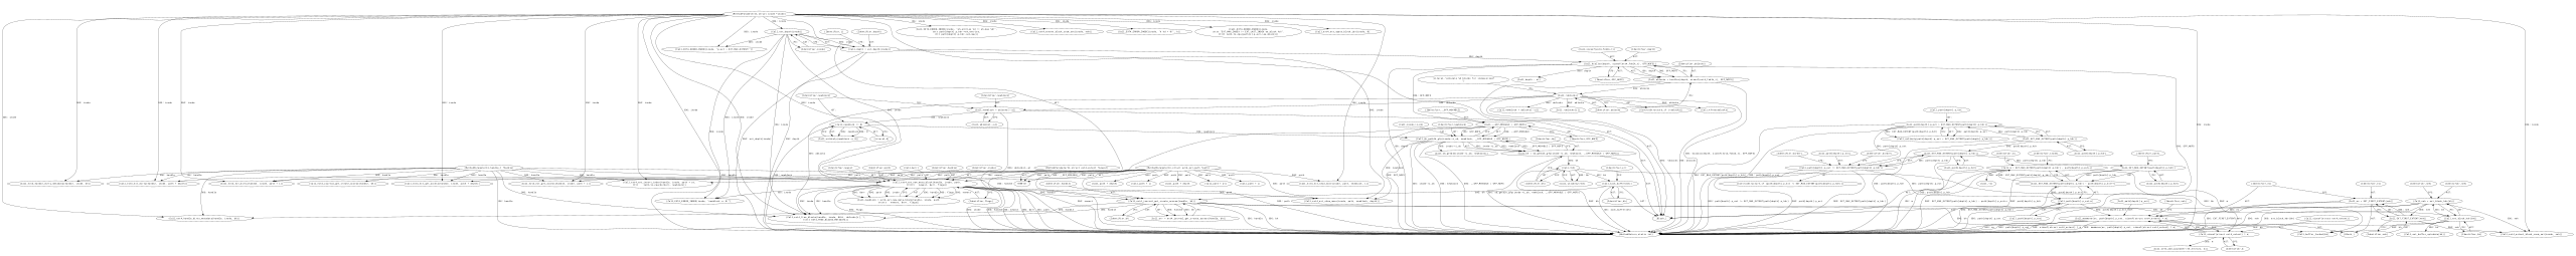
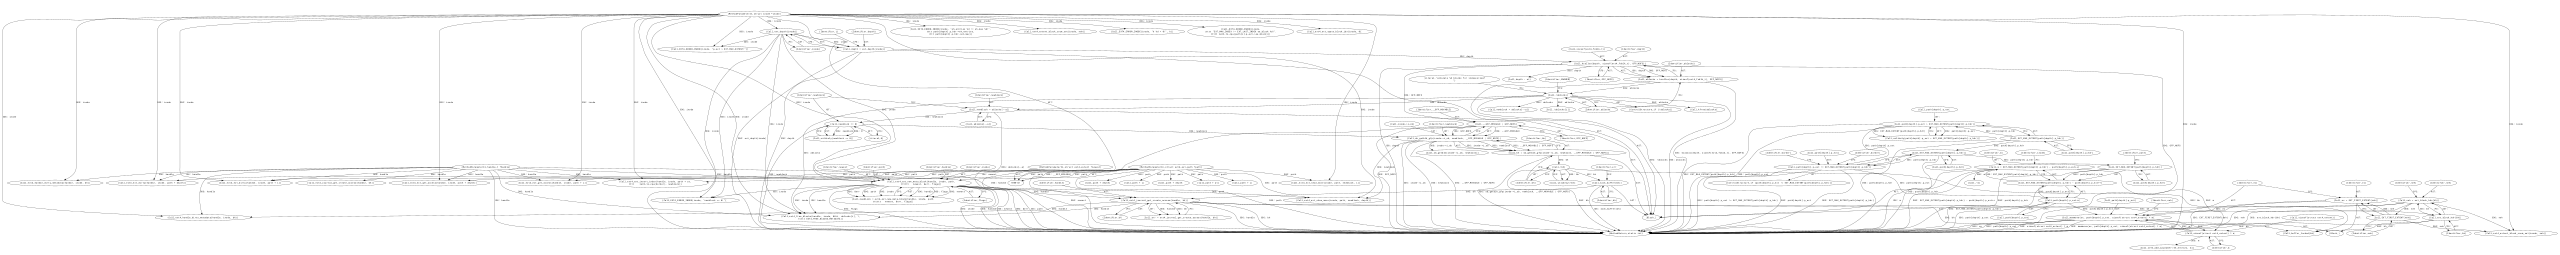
  digraph {
    fontname="Roboto Mono"
    node [fontname="Roboto Mono"]
    edge [fontname="Roboto Mono"]
    n1 [label="(Call,memmove(ex, path[depth].p_ext, sizeof(struct ext4_extent) * m))"]
    n2 [label="(Call,sizeof(struct ext4_extent) * m)"]
    n3 [label="(Block,)"]
    n4 [label="(MethodReturn,static int)"]
    n5 [label="(Call,le16_add_cpu(&neh->eh_entries, m))"]
    n6 [label="(Identifier,m)"]
    n7 [label="(Call,ex = EXT_FIRST_EXTENT(neh))"]
    n8 [label="(Call,EXT_FIRST_EXTENT(neh))"]
    n9 [label="(Call,ext4_extent_block_csum_set(inode, neh))"]
    n10 [label="(Identifier,neh)"]
    n11 [label="(Call,neh = ext_block_hdr(bh))"]
    n12 [label="(Call,ext_block_hdr(bh))"]
    n13 [label="(Block,)"]
    n14 [label="(Identifier,bh)"]
-   n15 [label="(Call,set_buffer_uptodate(bh))"]
    n16 [label="(Call,buffer_locked(bh))"]
    n17 [label="(Call,ext4_journal_get_create_access(handle, bh))"]
    n18 [label="(Call,ext4_handle_dirty_metadata(handle, inode, bh))"]
    n19 [label="(Identifier,bh)"]
    n20 [label="(Call,err = ext4_journal_get_create_access(handle, bh))"]
    n21 [label="(Call,ext4_free_blocks(handle, inode, NULL, ablocks[i], 1,\n\t\t\t\t\t EXT4_FREE_BLOCKS_METADATA))"]
    n22 [label="(Call,ext4_ext_new_meta_block(handle, inode, path,\n\t\t\t\t\t\t   newext, &err, flags))"]
    n23 [label="(Call,EXT4_ERROR_INODE(inode, \"newblock == 0!\"))"]
    n24 [label="(Call,ext4_ext_show_move(inode, path, newblock, depth))"]
    n25 [label="(Call,newblock = ext4_ext_new_meta_block(handle, inode, path,\n\t\t\t\t\t\t   newext, &err, flags))"]
    n26 [label="(Identifier,flags)"]
    n27 [label="(MethodParameterIn,handle_t *handle)"]
    n28 [label="(Call,ext4_ext_dirty(handle, inode, path + depth))"]
    n29 [label="(Call,ext4_handle_dirty_metadata(handle, inode, bh))"]
    n30 [label="(Call,ext4_ext_dirty(handle, inode, path + i))"]
    n31 [label="(Call,ext4_ext_get_access(handle, inode, path + depth))"]
    n32 [label="(Call,ext4_ext_get_access(handle, inode, path + i))"]
    n33 [label="(Call,ext4_ext_insert_index(handle, inode, path + at,\n\t\t\t\t    le32_to_cpu(border), newblock))"]
    n34 [label="(Call,ext4_journal_get_create_access(handle, bh))"]
    n35 [label="(Call,ext_depth(inode))"]
    n36 [label="(Call,depth = ext_depth(inode))"]
    n37 [label="(Identifier,inode)"]
    n38 [label="(Call,EXT4_ERROR_INODE(inode, \"p_ext > EXT_MAX_EXTENT!\"))"]
    n39 [label="(Call,kcalloc(depth, sizeof(ext4_fsblk_t), GFP_NOFS))"]
    n40 [label="(MethodParameterIn,struct inode *inode)"]
    1000121
    n42 [label="(Call,EXT4_ERROR_INODE(inode, \"eh_entries %d != eh_max %d!\",\n\t\t\t\t path[depth].p_hdr->eh_entries,\n\t\t\t\t path[depth].p_hdr->eh_max))"]
    n43 [label="(Call,ext4_extent_block_csum_set(inode, neh))"]
    n44 [label="(Call,EXT4_ERROR_INODE(inode, \"k %d < 0!\", k))"]
    n45 [label="(Call,EXT4_ERROR_INODE(inode,\n\t\t\t\t\t \"EXT_MAX_INDEX != EXT_LAST_INDEX ee_block %d!\",\n\t\t\t\t\t le32_to_cpu(path[i].p_ext->ee_block)))"]
    n46 [label="(Call,ext4_ext_space_block_idx(inode, 0))"]
    n47 [label="(Call,ext4_ext_show_move(inode, path, newblock, i))"]
    n48 [label="(MethodParameterIn,struct ext4_ext_path *path)"]
    n49 [label="(Call,path + i)"]
    n50 [label="(Call,path + depth)"]
    n51 [label="(Call,path + at)"]
    n52 [label="(Call,path + i)"]
    n53 [label="(Call,path + depth)"]
    n54 [label="(MethodParameterIn,struct ext4_extent *newext)"]
    n55 [label="(Call,lock_buffer(bh))"]
    n56 [label="(Identifier,bh)"]
    n57 [label="(Call,!bh)"]
    n58 [label="(Identifier,bh)"]
    n59 [label="(Call,unlikely(!bh))"]
    n60 [label="(Call,bh = sb_getblk_gfp(inode->i_sb, newblock, __GFP_MOVABLE | GFP_NOFS))"]
    n61 [label="(Call,sb_getblk_gfp(inode->i_sb, newblock, __GFP_MOVABLE | GFP_NOFS))"]
    n62 [label="(Call,__GFP_MOVABLE | GFP_NOFS)"]
    n63 [label="(Call,sb_getblk(inode->i_sb, newblock))"]
    n64 [label="(Identifier,GFP_NOFS)"]
    n65 [label="(Call,newblock == 0)"]
    n66 [label="(Call,unlikely(newblock == 0))"]
    n67 [label="(Literal,0)"]
    n68 [label="(Call,newblock = ablocks[--a])"]
    n69 [label="(Call,ablocks[--a])"]
    n70 [label="(Call,!ablocks)"]
    n71 [label="(Call,newblock = ablocks[--a])"]
    n72 [label="(Call,!ablocks[i])"]
    n73 [label="(ControlStructure,if (!ablocks))"]
    n74 [label="(Identifier,ablocks)"]
    n75 [label="(Call,kfree(ablocks))"]
    n76 [label="(Call,ablocks = kcalloc(depth, sizeof(ext4_fsblk_t), GFP_NOFS))"]
    n77 [label="(Identifier,GFP_NOFS)"]
    n78 [label="(Call,depth - at)"]
    n79 [label="(Call,path[depth].p_ext++)"]
    n80 [label="(Call,EXT_MAX_EXTENT(path[depth].p_hdr) - path[depth].p_ext++)"]
    n81 [label="(Call,path[depth].p_ext)"]
    n82 [label="(Call,m = EXT_MAX_EXTENT(path[depth].p_hdr) - path[depth].p_ext++)"]
    n83 [label="(Call,path[depth].p_ext != EXT_MAX_EXTENT(path[depth].p_hdr))"]
    n84 [label="(Call,EXT_MAX_EXTENT(path[depth].p_hdr))"]
    n85 [label="(ControlStructure,if (path[depth].p_ext != EXT_MAX_EXTENT(path[depth].p_hdr)))"]
    n86 [label="(Call,EXT_MAX_EXTENT(path[depth].p_hdr))"]
    n87 [label="(Call,path[depth].p_hdr)"]
    n88 [label="(Call,path[depth].p_ext > EXT_MAX_EXTENT(path[depth].p_hdr))"]
    n89 [label="(Call,EXT_MAX_EXTENT(path[depth].p_hdr))"]
    n90 [label="(Call,unlikely(path[depth].p_ext > EXT_MAX_EXTENT(path[depth].p_hdr)))"]
    n91 [label="(Call,path[depth].p_hdr)"]
    n92 [label="(Call,path[depth].p_hdr)"]
    n93 [label="(Call,-m)"]
    n94 [label="(Identifier,path)"]
    n95 [label="(Identifier,ex)"]
    n96 [label="(Identifier,i)"]
-   n97 [label="(Call,&err)"]
    n98 [label="(Call,inode->i_sb)"]
    n99 [label="(Identifier,ablocks)"]
    n100 [label="(Identifier,depth)"]
    n101 [label="(Identifier,err)"]
    n102 [label="(Identifier,depth)"]
    n103 [label="(Identifier,border)"]
    n104 [label="(Identifier,newblock)"]
    n105 [label="(Call,sizeof(struct ext4_extent))"]
    n106 [label="(Identifier,border)"]
    n107 [label="(Identifier,inode)"]
    n108 [label="(Call,path[depth].p_ext)"]
    n109 [label="(Call,sizeof(ext4_fsblk_t))"]
    n110 [label="(Identifier,neh)"]
    n111 [label="(Literal,\"allocate %d blocks for indexes/leaf\n\")"]
    n112 [label="(Identifier,handle)"]
    n113 [label="(Identifier,bh)"]
+   n114 [label="(Identifier,ENOMEM)"]
    n115 [label="(Identifier,neh)"]
    n116 [label="(Call,path[depth].p_ext)"]
    n117 [label="(Identifier,handle)"]
    n118 [label="(Identifier,ex)"]
    n119 [label="(Identifier,inode)"]
    n120 [label="(Identifier,path)"]
    n121 [label="(Identifier,newblock)"]
    n122 [label="(Identifier,neh)"]
    n123 [label="(Identifier,newext)"]
    n124 [label="(Call,path[depth].p_ext)"]
    n125 [label="(Identifier,m)"]
    n126 [label="(Identifier,__GFP_MOVABLE)"]
    n127 [label="(Identifier,newblock)"]
    n1 -> n2 [label="CFG: "]
    n1 -> n3 [label="AST: "]
    n1 -> n4 [label="DDG: path[depth].p_ext"]
    n1 -> n4 [label="DDG: sizeof(struct ext4_extent) * m"]
    n1 -> n4 [label="DDG: memmove(ex, path[depth].p_ext, sizeof(struct ext4_extent) * m)"]
    n1 -> n4 [label="DDG: ex"]
    n2 -> n1 [label="AST: "]
    n2 -> n1 [label="DDG: m"]
    n2 -> n5 [label="DDG: m"]
    n2 -> n6 [label="CFG: "]
    n6 -> n2 [label="AST: "]
    n7 -> n1 [label="DDG: ex"]
    n7 -> n3 [label="AST: "]
    n7 -> n4 [label="DDG: EXT_FIRST_EXTENT(neh)"]
    n7 -> n8 [label="CFG: "]
    n8 -> n7 [label="AST: "]
    n8 -> n7 [label="DDG: neh"]
    n8 -> n9 [label="DDG: neh"]
    n8 -> n10 [label="CFG: "]
    n10 -> n8 [label="AST: "]
    n11 -> n4 [label="DDG: neh"]
    n11 -> n4 [label="DDG: ext_block_hdr(bh)"]
    n11 -> n8 [label="DDG: neh"]
    n11 -> n9 [label="DDG: neh"]
    n11 -> n12 [label="CFG: "]
    n11 -> n13 [label="AST: "]
    n12 -> n4 [label="DDG: bh"]
    n12 -> n11 [label="AST: "]
    n12 -> n11 [label="DDG: bh"]
    n12 -> n14 [label="CFG: "]
-   n12 -> n15 [label="DDG: bh"]
    n12 -> n16 [label="DDG: bh"]
    n14 -> n12 [label="AST: "]
    n17 -> n4 [label="DDG: handle"]
    n17 -> n4 [label="DDG: bh"]
    n17 -> n12 [label="DDG: bh"]
    n17 -> n16 [label="DDG: bh"]
    n17 -> n18 [label="DDG: handle"]
    n17 -> n19 [label="CFG: "]
    n17 -> n20 [label="AST: "]
    n17 -> n20 [label="DDG: handle"]
    n17 -> n20 [label="DDG: bh"]
    n17 -> n21 [label="DDG: handle"]
    n19 -> n17 [label="AST: "]
    n20 -> n17 [label="CFG: "]
    n22 -> n4 [label="DDG: newext"]
    n22 -> n4 [label="DDG: &err"]
    n22 -> n4 [label="DDG: path"]
    n22 -> n4 [label="DDG: flags"]
    n22 -> n4 [label="DDG: inode"]
    n22 -> n4 [label="DDG: handle"]
    n22 -> n17 [label="DDG: handle"]
    n22 -> n21 [label="DDG: handle"]
    n22 -> n21 [label="DDG: inode"]
    n22 -> n23 [label="DDG: inode"]
    n22 -> n24 [label="DDG: path"]
    n22 -> n25 [label="AST: "]
    n22 -> n25 [label="DDG: handle"]
    n22 -> n25 [label="DDG: flags"]
    n22 -> n25 [label="DDG: newext"]
    n22 -> n25 [label="DDG: &err"]
    n22 -> n25 [label="DDG: path"]
    n22 -> n25 [label="DDG: inode"]
    n22 -> n26 [label="CFG: "]
    n25 -> n22 [label="CFG: "]
    n26 -> n22 [label="AST: "]
    n27 -> n4 [label="DDG: handle"]
    n27 -> n17 [label="DDG: handle"]
    n27 -> n18 [label="DDG: handle"]
    n27 -> n21 [label="DDG: handle"]
    n27 -> n22 [label="DDG: handle"]
    n27 -> n28 [label="DDG: handle"]
    n27 -> n29 [label="DDG: handle"]
    n27 -> n30 [label="DDG: handle"]
    n27 -> n31 [label="DDG: handle"]
    n27 -> n32 [label="DDG: handle"]
    n27 -> n33 [label="DDG: handle"]
    n27 -> n34 [label="DDG: handle"]
    n35 -> n4 [label="DDG: inode"]
    n35 -> n21 [label="DDG: inode"]
    n35 -> n22 [label="DDG: inode"]
    n35 -> n23 [label="DDG: inode"]
    n35 -> n36 [label="AST: "]
    n35 -> n36 [label="DDG: inode"]
    n35 -> n37 [label="CFG: "]
    n35 -> n38 [label="DDG: inode"]
    n36 -> n4 [label="DDG: depth"]
    n36 -> n4 [label="DDG: ext_depth(inode)"]
    n36 -> n13 [label="AST: "]
    n36 -> n35 [label="CFG: "]
    n36 -> n39 [label="DDG: depth"]
    n37 -> n35 [label="AST: "]
    n39 -> n4 [label="DDG: depth"]
    n39 -> n4 [label="DDG: GFP_NOFS"]
    n39 -> n62 [label="DDG: GFP_NOFS"]
    n39 -> n76 [label="AST: "]
    n39 -> n76 [label="DDG: depth"]
    n39 -> n76 [label="DDG: GFP_NOFS"]
    n39 -> n77 [label="CFG: "]
    n39 -> n78 [label="DDG: depth"]
    n40 -> n4 [label="DDG: inode"]
    n40 -> n9 [label="DDG: inode"]
    n40 -> n18 [label="DDG: inode"]
    n40 -> n21 [label="DDG: inode"]
    n40 -> n22 [label="DDG: inode"]
    n40 -> n23 [label="DDG: inode"]
    n40 -> n24 [label="DDG: inode"]
    n40 -> n28 [label="DDG: inode"]
    n40 -> n29 [label="DDG: inode"]
    n40 -> n30 [label="DDG: inode"]
    n40 -> n31 [label="DDG: inode"]
    n40 -> n32 [label="DDG: inode"]
    n40 -> n33 [label="DDG: inode"]
    n40 -> n35 [label="DDG: inode"]
    n40 -> n38 [label="DDG: inode"]
    n40 -> 1000121 [label="AST: "]
    n40 -> n42 [label="DDG: inode"]
    n40 -> n43 [label="DDG: inode"]
    n40 -> n44 [label="DDG: inode"]
    n40 -> n45 [label="DDG: inode"]
    n40 -> n46 [label="DDG: inode"]
    n40 -> n47 [label="DDG: inode"]
    n48 -> n4 [label="DDG: path"]
    n48 -> n22 [label="DDG: path"]
    n48 -> n24 [label="DDG: path"]
    n48 -> n28 [label="DDG: path"]
    n48 -> n30 [label="DDG: path"]
    n48 -> n31 [label="DDG: path"]
    n48 -> n32 [label="DDG: path"]
    n48 -> n33 [label="DDG: path"]
    n48 -> 1000121 [label="AST: "]
    n48 -> n47 [label="DDG: path"]
    n48 -> n49 [label="DDG: path"]
    n48 -> n50 [label="DDG: path"]
    n48 -> n51 [label="DDG: path"]
    n48 -> n52 [label="DDG: path"]
    n48 -> n53 [label="DDG: path"]
    n54 -> n4 [label="DDG: newext"]
    n54 -> n22 [label="DDG: newext"]
    n54 -> 1000121 [label="AST: "]
    n55 -> n4 [label="DDG: lock_buffer(bh)"]
    n55 -> n13 [label="AST: "]
    n55 -> n17 [label="DDG: bh"]
    n55 -> n56 [label="CFG: "]
    n56 -> n55 [label="AST: "]
    n57 -> n4 [label="DDG: bh"]
    n57 -> n16 [label="DDG: bh"]
    n57 -> n55 [label="DDG: bh"]
    n57 -> n58 [label="CFG: "]
    n57 -> n59 [label="AST: "]
    n57 -> n59 [label="DDG: bh"]
    n58 -> n57 [label="AST: "]
    n58 -> n60 [label="CFG: "]
    n59 -> n57 [label="CFG: "]
    n60 -> n4 [label="DDG: sb_getblk_gfp(inode->i_sb, newblock, __GFP_MOVABLE | GFP_NOFS)"]
    n60 -> n13 [label="AST: "]
    n60 -> n57 [label="DDG: bh"]
    n60 -> n61 [label="CFG: "]
    n61 -> n4 [label="DDG: inode->i_sb"]
    n61 -> n4 [label="DDG: newblock"]
    n61 -> n4 [label="DDG: __GFP_MOVABLE | GFP_NOFS"]
    n61 -> n24 [label="DDG: newblock"]
    n61 -> n60 [label="AST: "]
    n61 -> n60 [label="DDG: inode->i_sb"]
    n61 -> n60 [label="DDG: newblock"]
    n61 -> n60 [label="DDG: __GFP_MOVABLE | GFP_NOFS"]
    n61 -> n62 [label="CFG: "]
    n61 -> n63 [label="DDG: inode->i_sb"]
    n62 -> n4 [label="DDG: __GFP_MOVABLE"]
    n62 -> n4 [label="DDG: GFP_NOFS"]
    n62 -> n61 [label="AST: "]
    n62 -> n61 [label="DDG: __GFP_MOVABLE"]
    n62 -> n61 [label="DDG: GFP_NOFS"]
    n62 -> n64 [label="CFG: "]
    n64 -> n62 [label="AST: "]
    n65 -> n4 [label="DDG: newblock"]
    n65 -> n61 [label="DDG: newblock"]
    n65 -> n66 [label="AST: "]
    n65 -> n66 [label="DDG: newblock"]
    n65 -> n66 [label="DDG: 0"]
    n65 -> n67 [label="CFG: "]
    n66 -> n65 [label="CFG: "]
    n67 -> n65 [label="AST: "]
    n68 -> n4 [label="DDG: ablocks[--a]"]
    n68 -> n13 [label="AST: "]
    n68 -> n65 [label="DDG: newblock"]
    n68 -> n69 [label="CFG: "]
    n69 -> n68 [label="AST: "]
    n70 -> n4 [label="DDG: !ablocks"]
    n70 -> n4 [label="DDG: ablocks"]
    n70 -> n21 [label="DDG: ablocks"]
    n70 -> n68 [label="DDG: ablocks"]
    n70 -> n71 [label="DDG: ablocks"]
    n70 -> n72 [label="DDG: ablocks"]
    n70 -> n73 [label="AST: "]
    n70 -> n74 [label="CFG: "]
    n70 -> n75 [label="DDG: ablocks"]
    n74 -> n70 [label="AST: "]
    n74 -> n76 [label="CFG: "]
    n76 -> n4 [label="DDG: kcalloc(depth, sizeof(ext4_fsblk_t), GFP_NOFS)"]
    n76 -> n13 [label="AST: "]
    n76 -> n39 [label="CFG: "]
    n76 -> n70 [label="DDG: ablocks"]
    n77 -> n39 [label="AST: "]
    n79 -> n1 [label="DDG: path[depth].p_ext"]
    n79 -> n4 [label="DDG: path[depth].p_ext"]
    n79 -> n80 [label="AST: "]
    n79 -> n80 [label="DDG: path[depth].p_ext"]
    n79 -> n81 [label="CFG: "]
    n80 -> n4 [label="DDG: EXT_MAX_EXTENT(path[depth].p_hdr)"]
    n80 -> n79 [label="CFG: "]
    n80 -> n82 [label="AST: "]
    n80 -> n82 [label="DDG: EXT_MAX_EXTENT(path[depth].p_hdr)"]
    n81 -> n79 [label="AST: "]
    n82 -> n2 [label="DDG: m"]
    n82 -> n4 [label="DDG: EXT_MAX_EXTENT(path[depth].p_hdr) - path[depth].p_ext++"]
    n82 -> n4 [label="DDG: m"]
    n82 -> n13 [label="AST: "]
    n82 -> n80 [label="CFG: "]
    n82 -> n93 [label="DDG: m"]
    n83 -> n4 [label="DDG: path[depth].p_ext"]
    n83 -> n4 [label="DDG: EXT_MAX_EXTENT(path[depth].p_hdr)"]
    n83 -> n4 [label="DDG: path[depth].p_ext != EXT_MAX_EXTENT(path[depth].p_hdr)"]
    n83 -> n79 [label="DDG: path[depth].p_ext"]
    n83 -> n84 [label="CFG: "]
    n83 -> n85 [label="AST: "]
    n84 -> n4 [label="DDG: path[depth].p_hdr"]
    n84 -> n83 [label="AST: "]
    n84 -> n83 [label="DDG: path[depth].p_hdr"]
    n84 -> n86 [label="DDG: path[depth].p_hdr"]
    n84 -> n87 [label="CFG: "]
    n86 -> n4 [label="DDG: path[depth].p_hdr"]
    n86 -> n80 [label="AST: "]
    n86 -> n80 [label="DDG: path[depth].p_hdr"]
    n86 -> n92 [label="CFG: "]
    n87 -> n84 [label="AST: "]
    n88 -> n4 [label="DDG: EXT_MAX_EXTENT(path[depth].p_hdr)"]
    n88 -> n4 [label="DDG: path[depth].p_ext"]
    n88 -> n83 [label="DDG: path[depth].p_ext"]
    n88 -> n89 [label="CFG: "]
    n88 -> n90 [label="AST: "]
    n88 -> n90 [label="DDG: path[depth].p_ext"]
    n88 -> n90 [label="DDG: EXT_MAX_EXTENT(path[depth].p_hdr)"]
    n89 -> n4 [label="DDG: path[depth].p_hdr"]
    n89 -> n84 [label="DDG: path[depth].p_hdr"]
    n89 -> n88 [label="AST: "]
    n89 -> n88 [label="DDG: path[depth].p_hdr"]
    n89 -> n91 [label="CFG: "]
    n90 -> n88 [label="CFG: "]
    n91 -> n89 [label="AST: "]
    n92 -> n86 [label="AST: "]
    n94 -> n22 [label="AST: "]
    n95 -> n7 [label="AST: "]
    n96 -> n36 [label="CFG: "]
-   n97 -> n22 [label="AST: "]
    n98 -> n61 [label="AST: "]
    n99 -> n76 [label="AST: "]
    n100 -> n36 [label="AST: "]
    n101 -> n55 [label="CFG: "]
    n102 -> n39 [label="AST: "]
    n103 -> n83 [label="CFG: "]
    n104 -> n65 [label="AST: "]
    n104 -> n68 [label="CFG: "]
    n105 -> n2 [label="AST: "]
    n106 -> n83 [label="CFG: "]
    n107 -> n82 [label="CFG: "]
    n108 -> n83 [label="AST: "]
    n109 -> n39 [label="AST: "]
    n110 -> n1 [label="CFG: "]
    n111 -> n70 [label="CFG: "]
    n112 -> n22 [label="AST: "]
    n113 -> n60 [label="AST: "]
+   n114 -> n70 [label="CFG: "]
    n115 -> n11 [label="AST: "]
    n116 -> n1 [label="AST: "]
    n117 -> n17 [label="AST: "]
    n118 -> n1 [label="AST: "]
    n118 -> n7 [label="CFG: "]
    n119 -> n22 [label="AST: "]
    n120 -> n86 [label="CFG: "]
    n121 -> n61 [label="AST: "]
    n122 -> n11 [label="CFG: "]
    n123 -> n22 [label="AST: "]
    n124 -> n88 [label="AST: "]
    n125 -> n82 [label="AST: "]
    n126 -> n62 [label="AST: "]
    n127 -> n68 [label="AST: "]
  }
